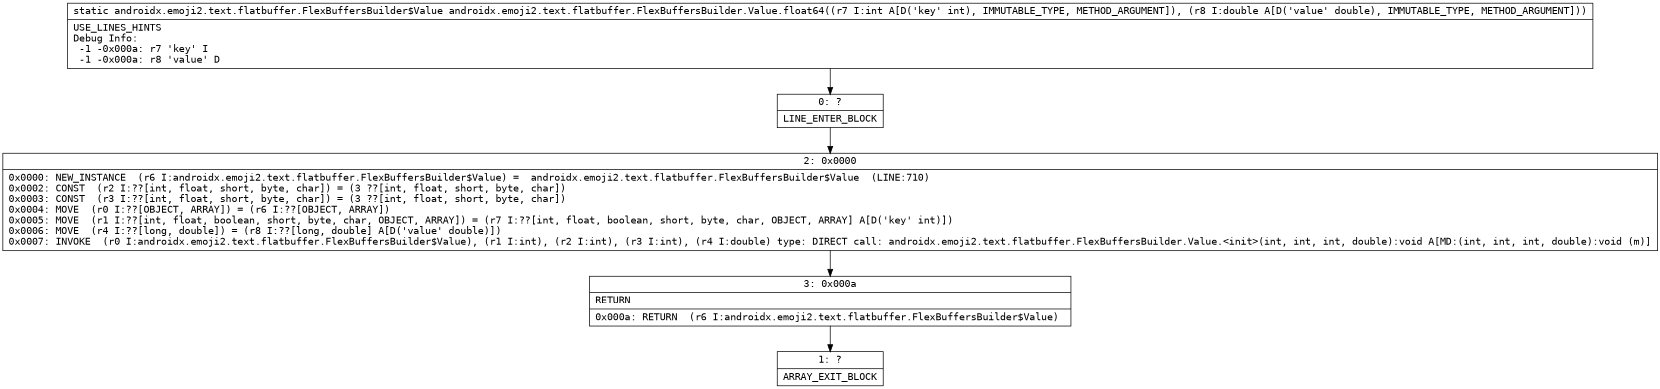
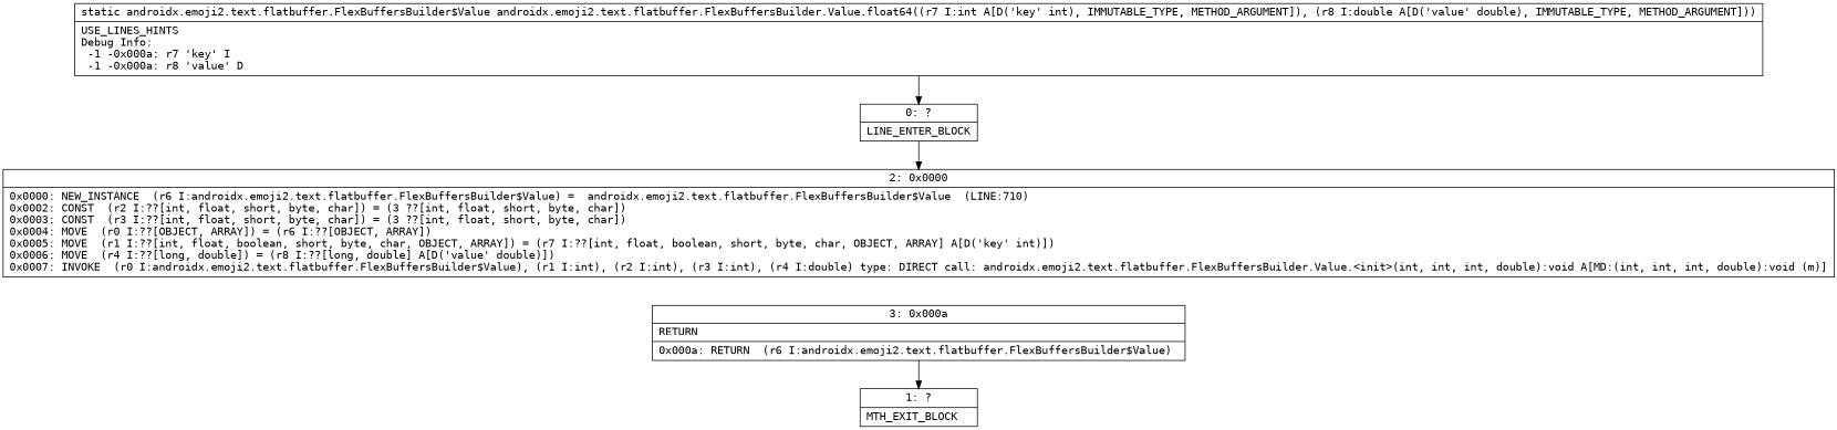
  digraph {
    fontname="DejaVu Sans Mono"
    node [fontname="DejaVu Sans Mono" shape=record]
    edge [fontname="DejaVu Sans Mono"]
    n1 [label="{0\:\ ?|LINE_ENTER_BLOCK\l}"]
    n2 [label="{2\:\ 0x0000|0x0000: NEW_INSTANCE  (r6 I:androidx.emoji2.text.flatbuffer.FlexBuffersBuilder$Value) =  androidx.emoji2.text.flatbuffer.FlexBuffersBuilder$Value  (LINE:710)\l0x0002: CONST  (r2 I:??[int, float, short, byte, char]) = (3 ??[int, float, short, byte, char]) \l0x0003: CONST  (r3 I:??[int, float, short, byte, char]) = (3 ??[int, float, short, byte, char]) \l0x0004: MOVE  (r0 I:??[OBJECT, ARRAY]) = (r6 I:??[OBJECT, ARRAY]) \l0x0005: MOVE  (r1 I:??[int, float, boolean, short, byte, char, OBJECT, ARRAY]) = (r7 I:??[int, float, boolean, short, byte, char, OBJECT, ARRAY] A[D('key' int)]) \l0x0006: MOVE  (r4 I:??[long, double]) = (r8 I:??[long, double] A[D('value' double)]) \l0x0007: INVOKE  (r0 I:androidx.emoji2.text.flatbuffer.FlexBuffersBuilder$Value), (r1 I:int), (r2 I:int), (r3 I:int), (r4 I:double) type: DIRECT call: androidx.emoji2.text.flatbuffer.FlexBuffersBuilder.Value.\<init\>(int, int, int, double):void A[MD:(int, int, int, double):void (m)]\l}"]
    n3 [label="{3\:\ 0x000a|RETURN\l|0x000a: RETURN  (r6 I:androidx.emoji2.text.flatbuffer.FlexBuffersBuilder$Value) \l}"]
-   n4 [label="{1\:\ ?|ARRAY_EXIT_BLOCK\l}"]
+   n4 [label="{1\:\ ?|MTH_EXIT_BLOCK\l}"]
    n5 [label="{static androidx.emoji2.text.flatbuffer.FlexBuffersBuilder$Value androidx.emoji2.text.flatbuffer.FlexBuffersBuilder.Value.float64((r7 I:int A[D('key' int), IMMUTABLE_TYPE, METHOD_ARGUMENT]), (r8 I:double A[D('value' double), IMMUTABLE_TYPE, METHOD_ARGUMENT]))  | USE_LINES_HINTS\lDebug Info:\l  \-1 \-0x000a: r7 'key' I\l  \-1 \-0x000a: r8 'value' D\l}"]
    n1 -> n2
-   n2 -> n3
    n3 -> n4
    n5 -> n1
  }
